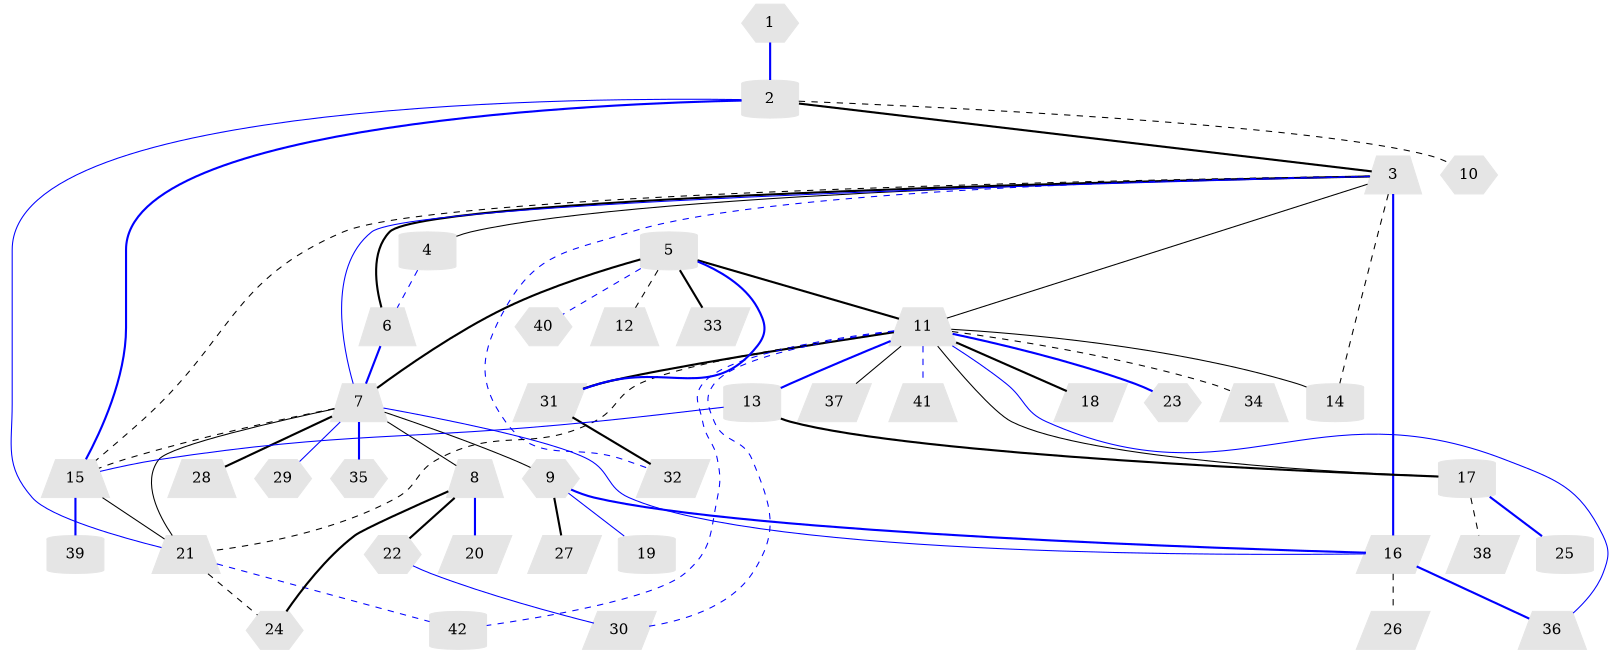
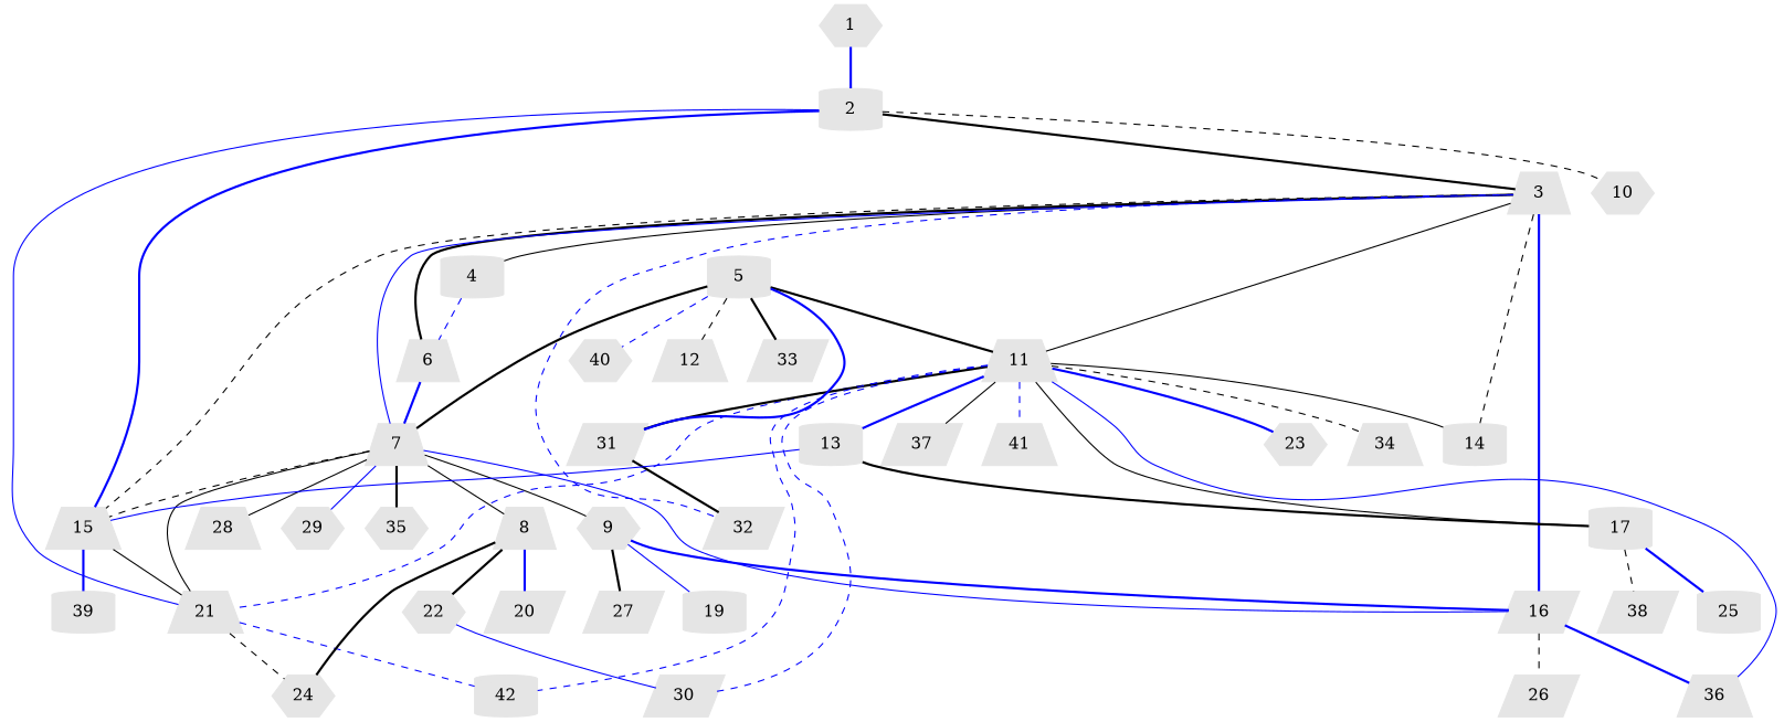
  graph {
    node [color=gray90 shape=trapezium style=filled]
    edge [color=black style=bold weight=1.0]
    1 [shape=hexagon]
    2 [shape=cylinder]
    3
    10 [shape=hexagon]
    15
    21
    4 [shape=cylinder]
    6
    7
    11
    14 [shape=cylinder]
    16 [shape=parallelogram]
    32 [shape=parallelogram]
    5 [shape=cylinder]
    12
    31 [shape=parallelogram]
    33 [shape=parallelogram]
    40 [shape=hexagon]
    39 [shape=cylinder]
    24 [shape=hexagon]
    42 [shape=cylinder]
    8
    9 [shape=hexagon]
    28
    29 [shape=hexagon]
    35 [shape=hexagon]
    13 [shape=cylinder]
    17 [shape=cylinder]
-   18 [shape=parallelogram]
    23 [shape=hexagon]
    30 [shape=parallelogram]
    34
    36
    37 [shape=parallelogram]
    41
    26 [shape=parallelogram]
    20 [shape=parallelogram]
    22 [shape=hexagon]
    19 [shape=cylinder]
    27 [shape=parallelogram]
    25 [shape=cylinder]
    38 [shape=parallelogram]
    1 -- 2 [color=blue]
    2 -- 3
    2 -- 10 [style=dashed]
    2 -- 15 [color=blue]
    2 -- 21 [color=blue style=solid]
    3 -- 15 [style=dashed]
    3 -- 4 [style=solid weight=2.0]
    3 -- 6
    3 -- 7 [color=blue style=solid]
    3 -- 11 [style=solid]
    3 -- 14 [style=dashed]
    3 -- 16 [color=blue weight=15.0]
    3 -- 32 [color=blue style=dashed weight=2.0]
    15 -- 21 [style=solid]
    15 -- 39 [color=blue]
    21 -- 24 [style=dashed]
    21 -- 42 [color=blue style=dashed]
    4 -- 6 [color=blue style=dashed]
    6 -- 7 [color=blue]
    7 -- 15 [style=dashed]
    7 -- 21 [style=solid]
    7 -- 16 [color=blue style=solid]
    7 -- 8 [style=solid]
    7 -- 9 [style=solid]
-   7 -- 28
+   7 -- 28 [style=solid]
    7 -- 29 [color=blue style=solid]
-   7 -- 35 [color=blue]
-   11 -- 21 [style=dashed]
+   7 -- 35
+   11 -- 21 [color=blue style=dashed]
    11 -- 14 [style=solid]
    11 -- 31
    11 -- 42 [color=blue style=dashed]
    11 -- 13 [color=blue]
    11 -- 17 [style=solid]
-   11 -- 18
    11 -- 23 [color=blue]
    11 -- 30 [color=blue style=dashed]
    11 -- 34 [style=dashed]
    11 -- 36 [color=blue style=solid]
    11 -- 37 [style=solid]
    11 -- 41 [color=blue style=dashed]
    16 -- 36 [color=blue]
    16 -- 26 [style=dashed]
    5 -- 7
    5 -- 11
    5 -- 12 [style=dashed]
    5 -- 31 [color=blue]
    5 -- 33
    5 -- 40 [color=blue style=dashed]
    31 -- 32
    8 -- 24
    8 -- 20 [color=blue]
    8 -- 22
    9 -- 16 [color=blue]
    9 -- 19 [color=blue style=solid]
    9 -- 27
    13 -- 15 [color=blue style=solid]
    13 -- 17
    17 -- 25 [color=blue]
    17 -- 38 [style=dashed]
    22 -- 30 [color=blue style=solid]
  }
